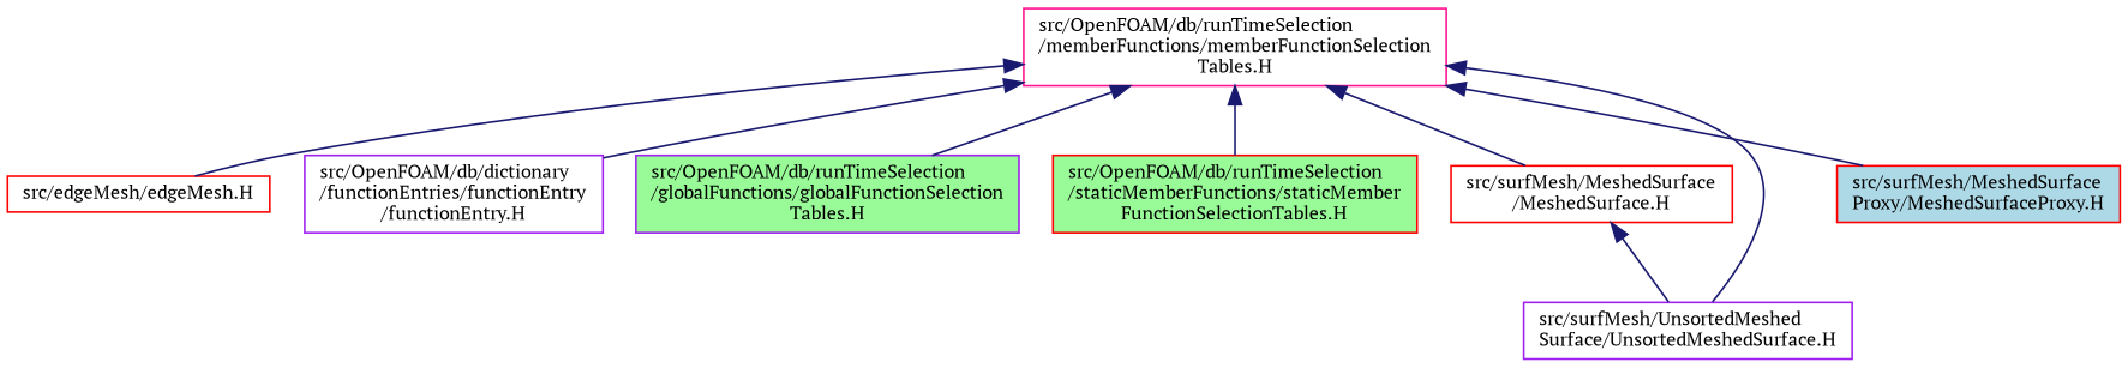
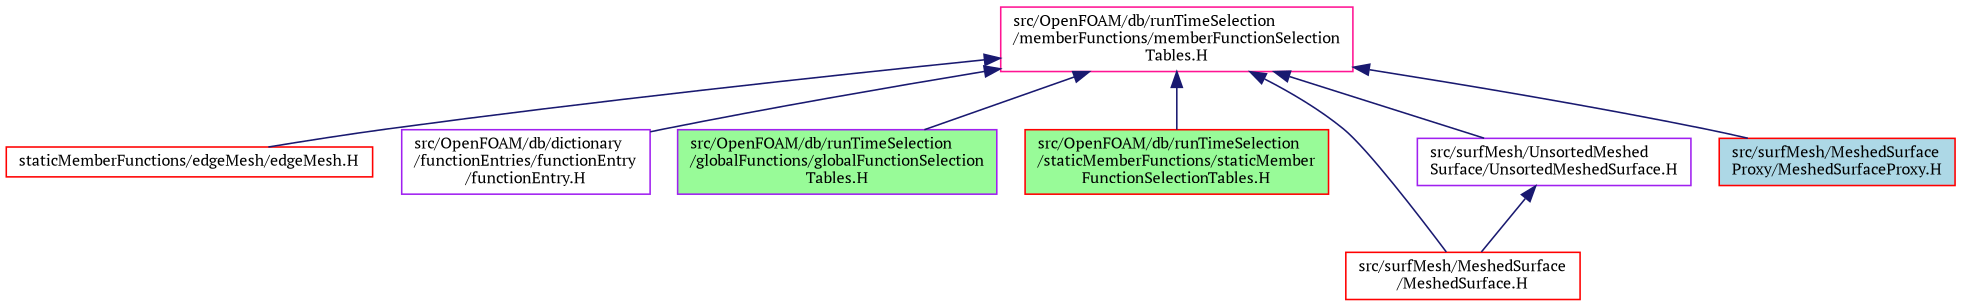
  digraph {
    fontname="PT Serif"
    node [color=red fillcolor=white fontname="PT Serif" fontsize=10 shape=record style=filled]
    edge [color=midnightblue dir=back fontname="PT Serif" fontsize=10 labelfontname=Helvetica labelfontsize=10 style=solid]
    n1 [color=deeppink fontcolor=black height=0.2 label="src/OpenFOAM/db/runTimeSelection\l/memberFunctions/memberFunctionSelection\lTables.H" width=0.4]
-   n2 [height=0.2 label="src/edgeMesh/edgeMesh.H" width=0.4]
+   n2 [height=0.2 label="staticMemberFunctions/edgeMesh/edgeMesh.H" width=0.4]
    n3 [color=purple height=0.2 label="src/OpenFOAM/db/dictionary\l/functionEntries/functionEntry\l/functionEntry.H" width=0.4]
    n4 [color=purple fillcolor=palegreen height=0.2 label="src/OpenFOAM/db/runTimeSelection\l/globalFunctions/globalFunctionSelection\lTables.H" width=0.4]
    n5 [fillcolor=palegreen height=0.2 label="src/OpenFOAM/db/runTimeSelection\l/staticMemberFunctions/staticMember\lFunctionSelectionTables.H" width=0.4]
    n6 [height=0.2 label="src/surfMesh/MeshedSurface\l/MeshedSurface.H" width=0.4]
    n7 [color=purple height=0.2 label="src/surfMesh/UnsortedMeshed\lSurface/UnsortedMeshedSurface.H" width=0.4]
    n8 [fillcolor=lightblue height=0.2 label="src/surfMesh/MeshedSurface\lProxy/MeshedSurfaceProxy.H" width=0.4]
    n1 -> n2
    n1 -> n3
    n1 -> n4
    n1 -> n5
    n1 -> n6
    n1 -> n7
    n1 -> n8
-   n6 -> n7
+   n7 -> n6
  }
